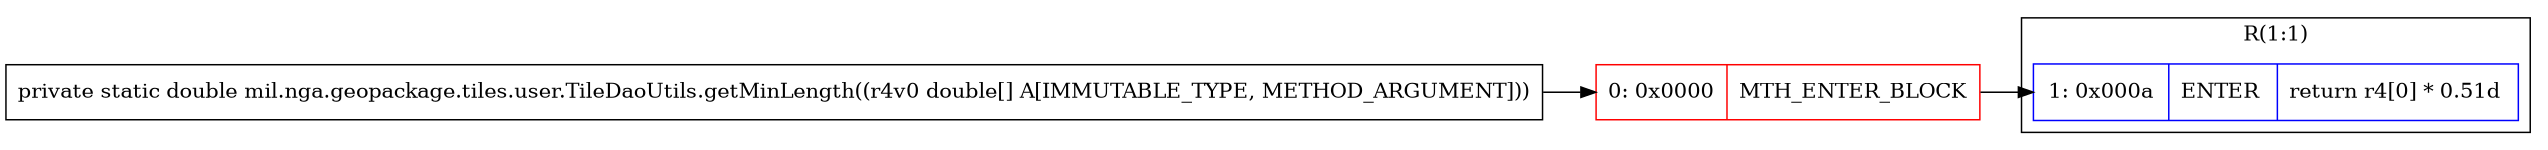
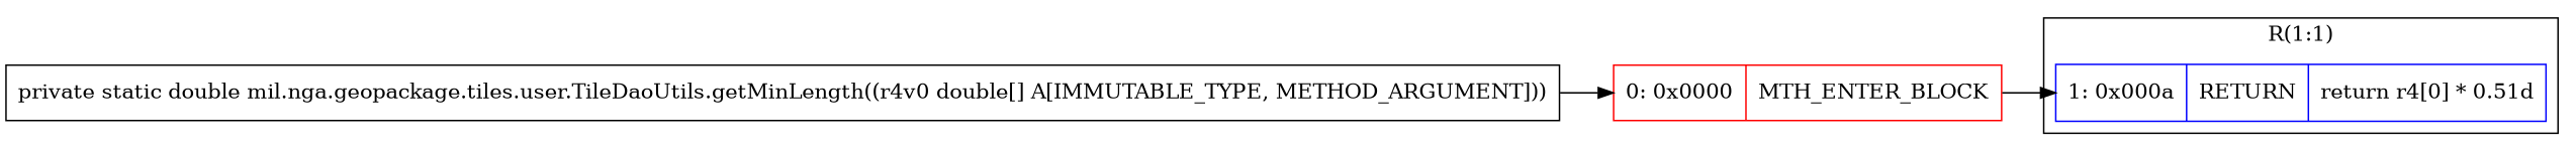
  digraph {
    rankdir=LR
    node [shape=record]
-   n1 [color=blue label="{1\:\ 0x000a|ENTER\l|return r4[0] * 0.51d\l}"]
+   n1 [color=blue label="{1\:\ 0x000a|RETURN\l|return r4[0] * 0.51d\l}"]
    n2 [color=red label="{0\:\ 0x0000|MTH_ENTER_BLOCK\l}"]
    n3 [label="{private static double mil.nga.geopackage.tiles.user.TileDaoUtils.getMinLength((r4v0 double[] A[IMMUTABLE_TYPE, METHOD_ARGUMENT])) }"]
    subgraph cluster_1 {
      label="R(1:1)"
      n1
    }
    n2 -> n1
    n3 -> n2
  }
